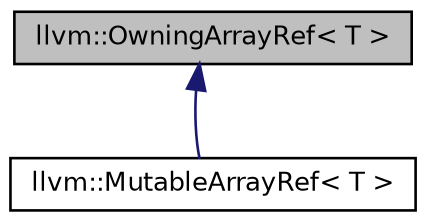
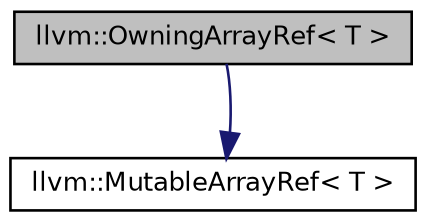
  digraph {
    node [color=black fontname=Helvetica fontsize=10 shape=record]
    n1 [fillcolor=grey75 fontcolor=black height=0.2 label="llvm::OwningArrayRef\< T \>" style=filled width=0.4]
    n2 [height=0.2 label="llvm::MutableArrayRef\< T \>" width=0.4]
-   n1 -> n2 [color=midnightblue dir=back fontname=Helvetica fontsize=10 labelfontname=Helvetica labelfontsize=10 style=solid]
+   n2 -> n1 [color=midnightblue dir=back fontname=Helvetica fontsize=10 labelfontname=Helvetica labelfontsize=10 style=solid]
  }
